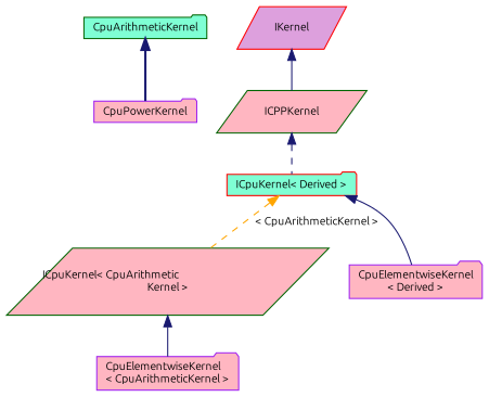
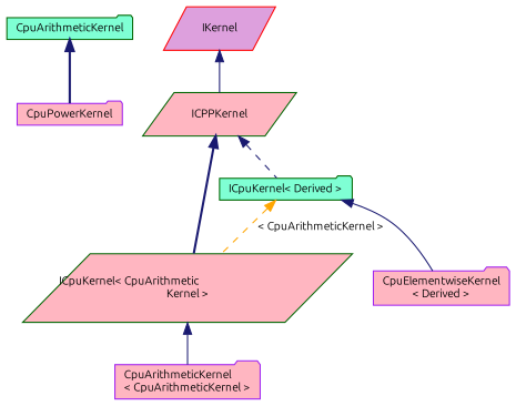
  digraph {
    fontname=Ubuntu
    node [color=purple fillcolor=lightpink fontname=Ubuntu fontsize=10 shape=folder style=filled]
    edge [color=midnightblue dir=back fontname=Ubuntu fontsize=10 labelfontname=Helvetica labelfontsize=10 style=solid]
    n1 [fontcolor=black height=0.2 label=CpuPowerKernel width=0.4]
    n2 [color=darkgreen fillcolor=aquamarine height=0.2 label=CpuArithmeticKernel width=0.4]
-   n3 [height=0.2 label="CpuElementwiseKernel\l\< CpuArithmeticKernel \>" width=0.4]
+   n3 [height=0.2 label="CpuArithmeticKernel\l\< CpuArithmeticKernel \>" width=0.4]
    n4 [color=darkgreen height=0.2 label="ICpuKernel\< CpuArithmetic\lKernel \>" shape=parallelogram width=0.4]
    n5 [color=darkgreen height=0.2 label=ICPPKernel shape=parallelogram width=0.4]
-   n6 [color=red fillcolor=aquamarine height=0.2 label="ICpuKernel\< Derived \>" width=0.4]
+   n6 [color=darkgreen fillcolor=aquamarine height=0.2 label="ICpuKernel\< Derived \>" width=0.4]
    n7 [height=0.2 label="CpuElementwiseKernel\l\< Derived \>" width=0.4]
    n8 [color=red fillcolor=plum height=0.2 label=IKernel shape=parallelogram width=0.4]
    n2 -> n1 [style=bold]
    n4 -> n3
+   n5 -> n4 [style=bold]
    n5 -> n6 [style=dashed]
    n6 -> n4 [color=orange label=" \< CpuArithmeticKernel \>" style=dashed]
    n6 -> n7
    n8 -> n5
  }
